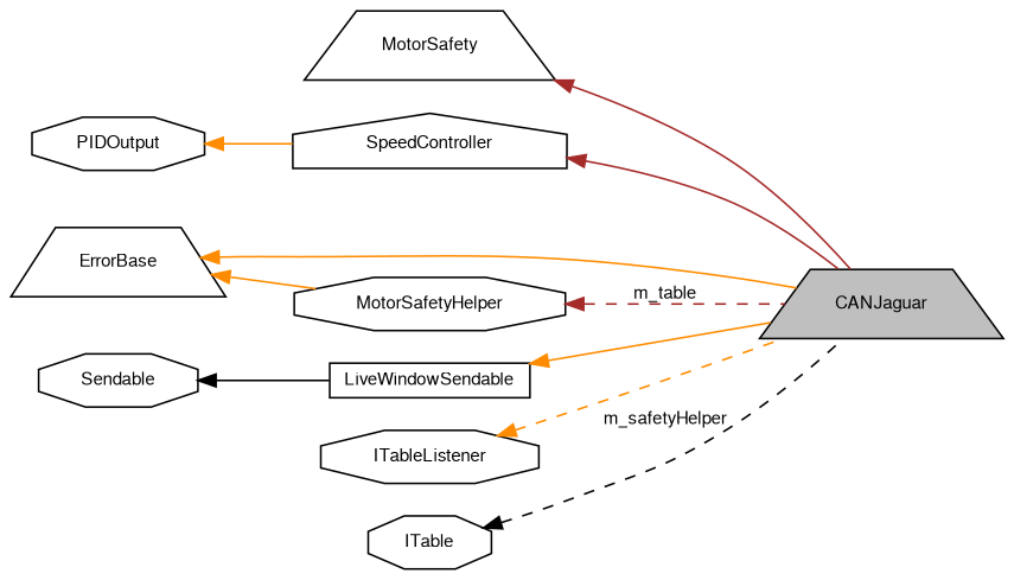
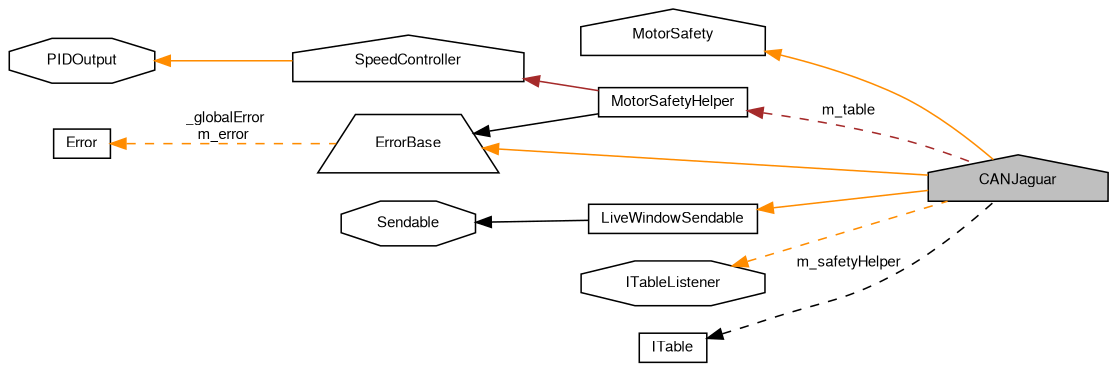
  digraph {
    rankdir=LR
    node [color=black fontname=FreeSans fontsize=10 shape=octagon]
    edge [color=darkorange dir=back fontname=FreeSans fontsize=10 labelfontname=FreeSans labelfontsize=10 style=solid]
-   n1 [fillcolor=grey75 fontcolor=black height=0.2 label=CANJaguar shape=trapezium style=filled width=0.4]
-   n2 [height=0.2 label=MotorSafety shape=trapezium width=0.4]
+   n1 [fillcolor=grey75 fontcolor=black height=0.2 label=CANJaguar shape=house style=filled width=0.4]
+   n2 [height=0.2 label=MotorSafety shape=house width=0.4]
    n3 [height=0.2 label=SpeedController shape=house width=0.4]
    n4 [height=0.2 label=PIDOutput width=0.4]
    n5 [height=0.2 label=ErrorBase shape=trapezium width=0.4]
-   n6 [height=0.2 label=MotorSafetyHelper width=0.4]
+   n6 [height=0.2 label=MotorSafetyHelper shape=box width=0.4]
+   n7 [height=0.2 label=Error shape=box width=0.4]
    n8 [height=0.2 label=LiveWindowSendable shape=box width=0.4]
    n9 [height=0.2 label=Sendable width=0.4]
    n10 [height=0.2 label=ITableListener width=0.4]
-   n11 [height=0.2 label=ITable width=0.4]
-   n2 -> n1 [color=brown]
-   n3 -> n1 [color=brown]
+   n11 [height=0.2 label=ITable shape=box width=0.4]
+   n2 -> n1
+   n3 -> n6 [color=brown]
    n4 -> n3
    n5 -> n1
-   n5 -> n6
+   n5 -> n6 [color=black]
    n6 -> n1 [color=brown label=" m_table" style=dashed]
+   n7 -> n5 [label=" _globalError\nm_error" style=dashed]
    n8 -> n1
    n9 -> n8 [color=black]
    n10 -> n1 [style=dashed]
    n11 -> n1 [color=black label=" m_safetyHelper" style=dashed]
  }
